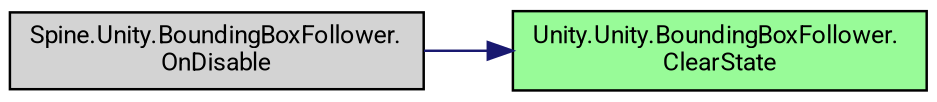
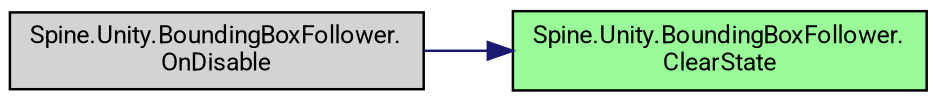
  digraph {
    rankdir=LR
    fontname=Roboto
    node [color=black fontname=Roboto fontsize=10 shape=record style=filled]
    n1 [fillcolor=lightgrey fontcolor=black height=0.2 label="Spine.Unity.BoundingBoxFollower.\lOnDisable" width=0.4]
-   n2 [fillcolor=palegreen height=0.2 label="Unity.Unity.BoundingBoxFollower.\lClearState" width=0.4]
+   n2 [fillcolor=palegreen height=0.2 label="Spine.Unity.BoundingBoxFollower.\lClearState" width=0.4]
    n1 -> n2 [color=midnightblue fontname=Roboto fontsize=10 labelfontname=Helvetica labelfontsize=10 style=solid]
  }
